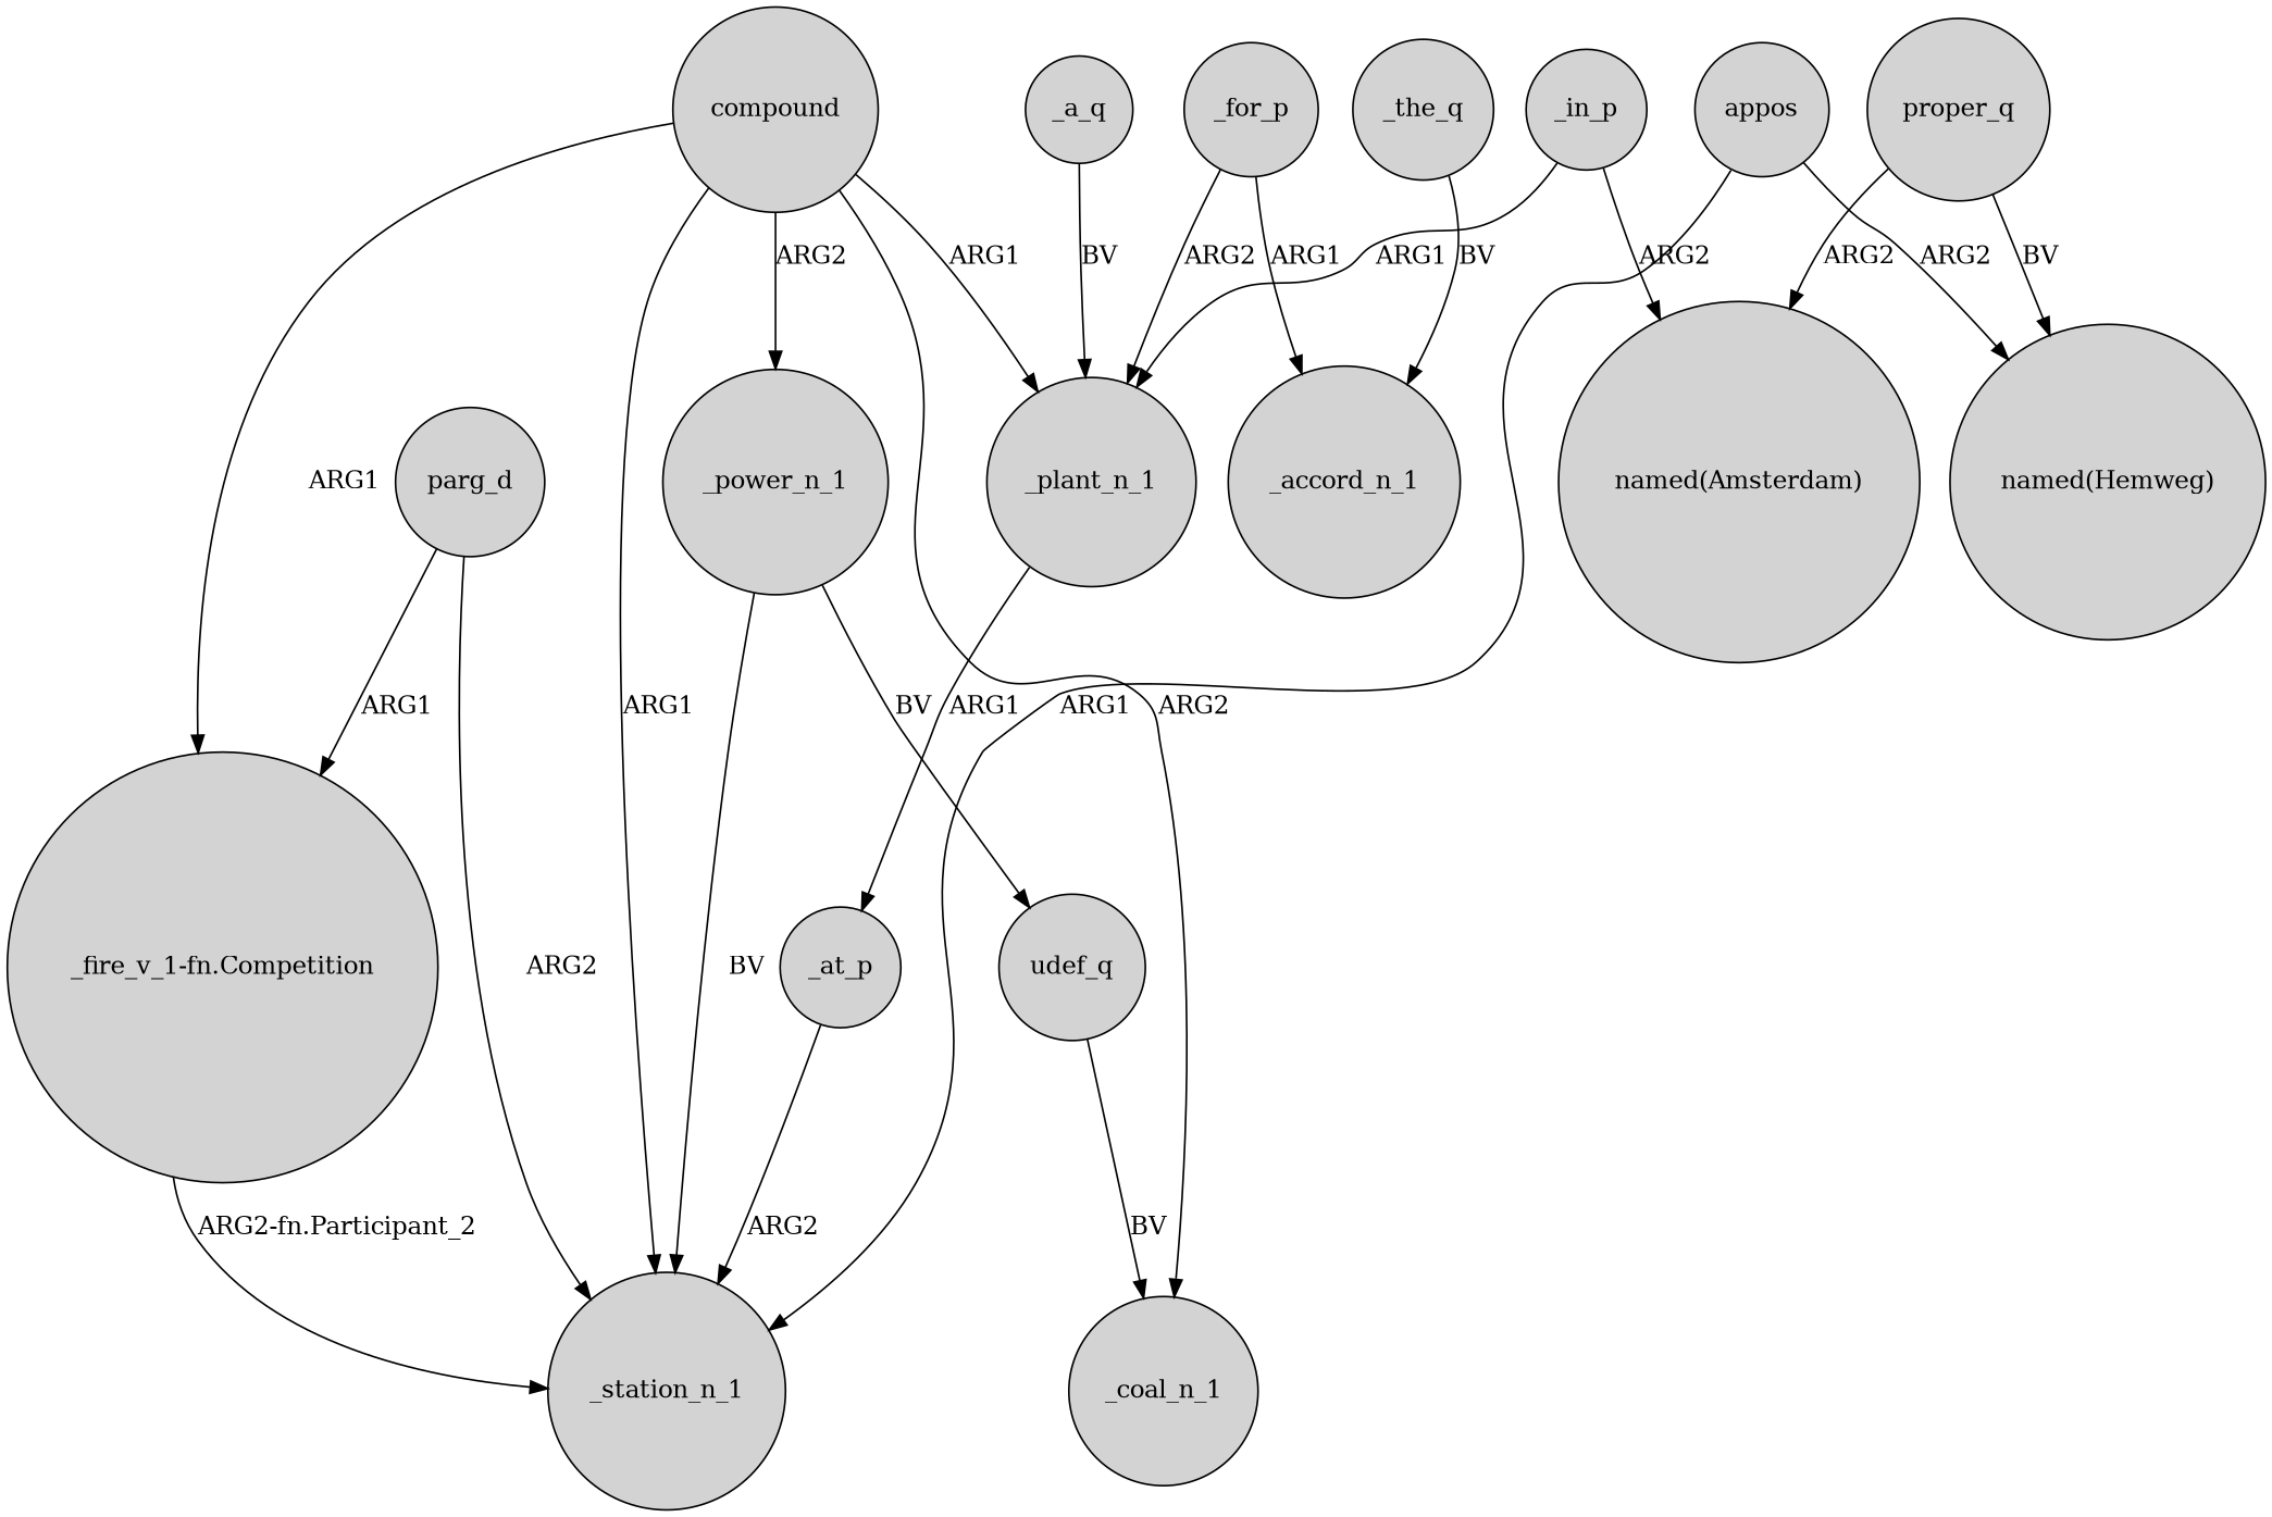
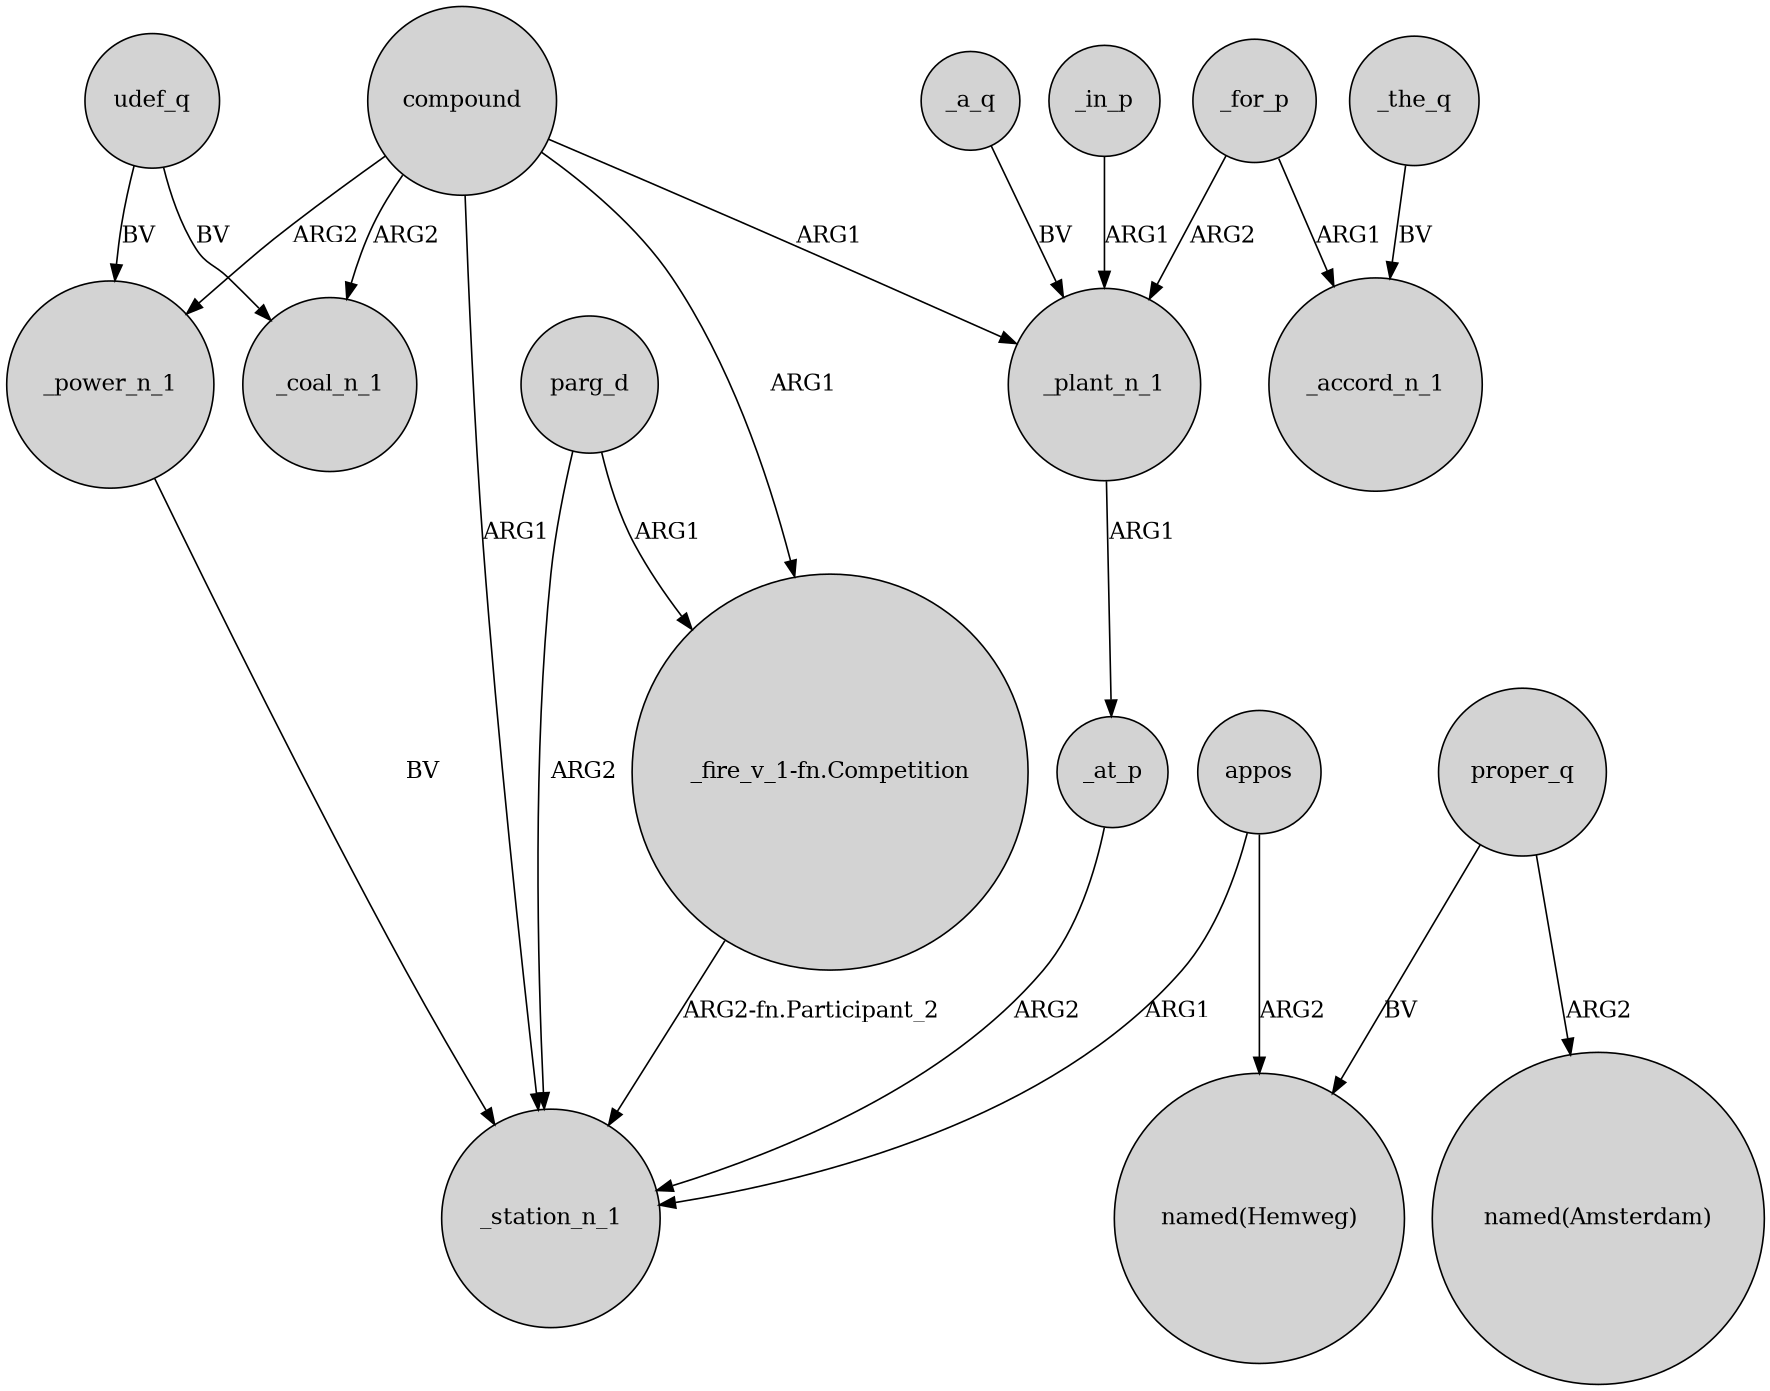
  digraph {
    node [shape=circle style=filled]
    parg_d
    _station_n_1
    "_fire_v_1-fn.Competition"
    _the_q
    _accord_n_1
    compound
    _coal_n_1
    _plant_n_1
    _power_n_1
    _at_p
    udef_q
    _a_q
    proper_q
    "named(Hemweg)"
    "named(Amsterdam)"
    _for_p
    _in_p
    appos
    parg_d -> _station_n_1 [label=ARG2]
    parg_d -> "_fire_v_1-fn.Competition" [label=ARG1]
    "_fire_v_1-fn.Competition" -> _station_n_1 [label="ARG2-fn.Participant_2"]
    _the_q -> _accord_n_1 [label=BV]
    compound -> _station_n_1 [label=ARG1]
    compound -> "_fire_v_1-fn.Competition" [label=ARG1]
    compound -> _coal_n_1 [label=ARG2]
    compound -> _plant_n_1 [label=ARG1]
    compound -> _power_n_1 [label=ARG2]
    _plant_n_1 -> _at_p [label=ARG1]
    _power_n_1 -> _station_n_1 [label=BV]
    _at_p -> _station_n_1 [label=ARG2]
    udef_q -> _coal_n_1 [label=BV]
-   _power_n_1 -> udef_q [label=BV]
+   udef_q -> _power_n_1 [label=BV]
    _a_q -> _plant_n_1 [label=BV]
    proper_q -> "named(Hemweg)" [label=BV]
    proper_q -> "named(Amsterdam)" [label=ARG2]
    _for_p -> _accord_n_1 [label=ARG1]
    _for_p -> _plant_n_1 [label=ARG2]
    _in_p -> _plant_n_1 [label=ARG1]
-   _in_p -> "named(Amsterdam)" [label=ARG2]
    appos -> _station_n_1 [label=ARG1]
    appos -> "named(Hemweg)" [label=ARG2]
  }
